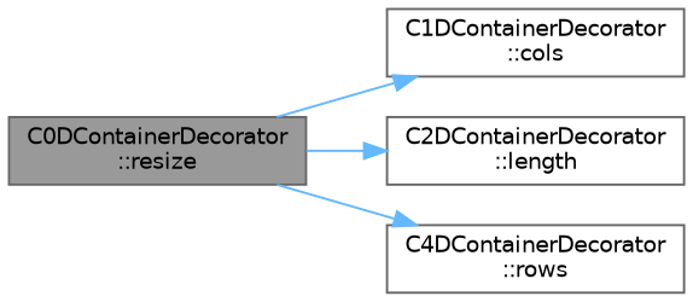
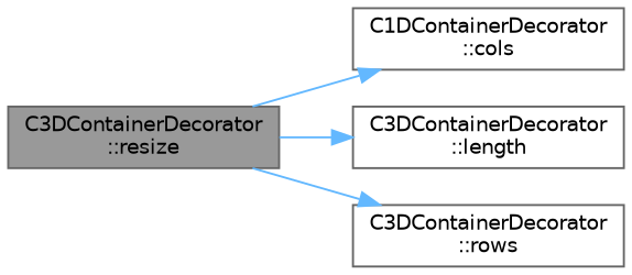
  digraph {
    rankdir=LR
    node [color=grey40 fillcolor=white fontname=Helvetica fontsize=10 shape=box style=filled]
    edge [color=steelblue1 fontname=Helvetica fontsize=10 labelfontname=Helvetica labelfontsize=10 style=solid]
-   n1 [color=gray40 fillcolor=grey60 fontcolor=black height=0.2 label="C0DContainerDecorator\l::resize" width=0.4]
+   n1 [color=gray40 fillcolor=grey60 fontcolor=black height=0.2 label="C3DContainerDecorator\l::resize" width=0.4]
    n2 [height=0.2 label="C1DContainerDecorator\l::cols" width=0.4]
-   n3 [height=0.2 label="C2DContainerDecorator\l::length" width=0.4]
-   n4 [height=0.2 label="C4DContainerDecorator\l::rows" width=0.4]
+   n3 [height=0.2 label="C3DContainerDecorator\l::length" width=0.4]
+   n4 [height=0.2 label="C3DContainerDecorator\l::rows" width=0.4]
    n1 -> n2
    n1 -> n3
    n1 -> n4
  }
